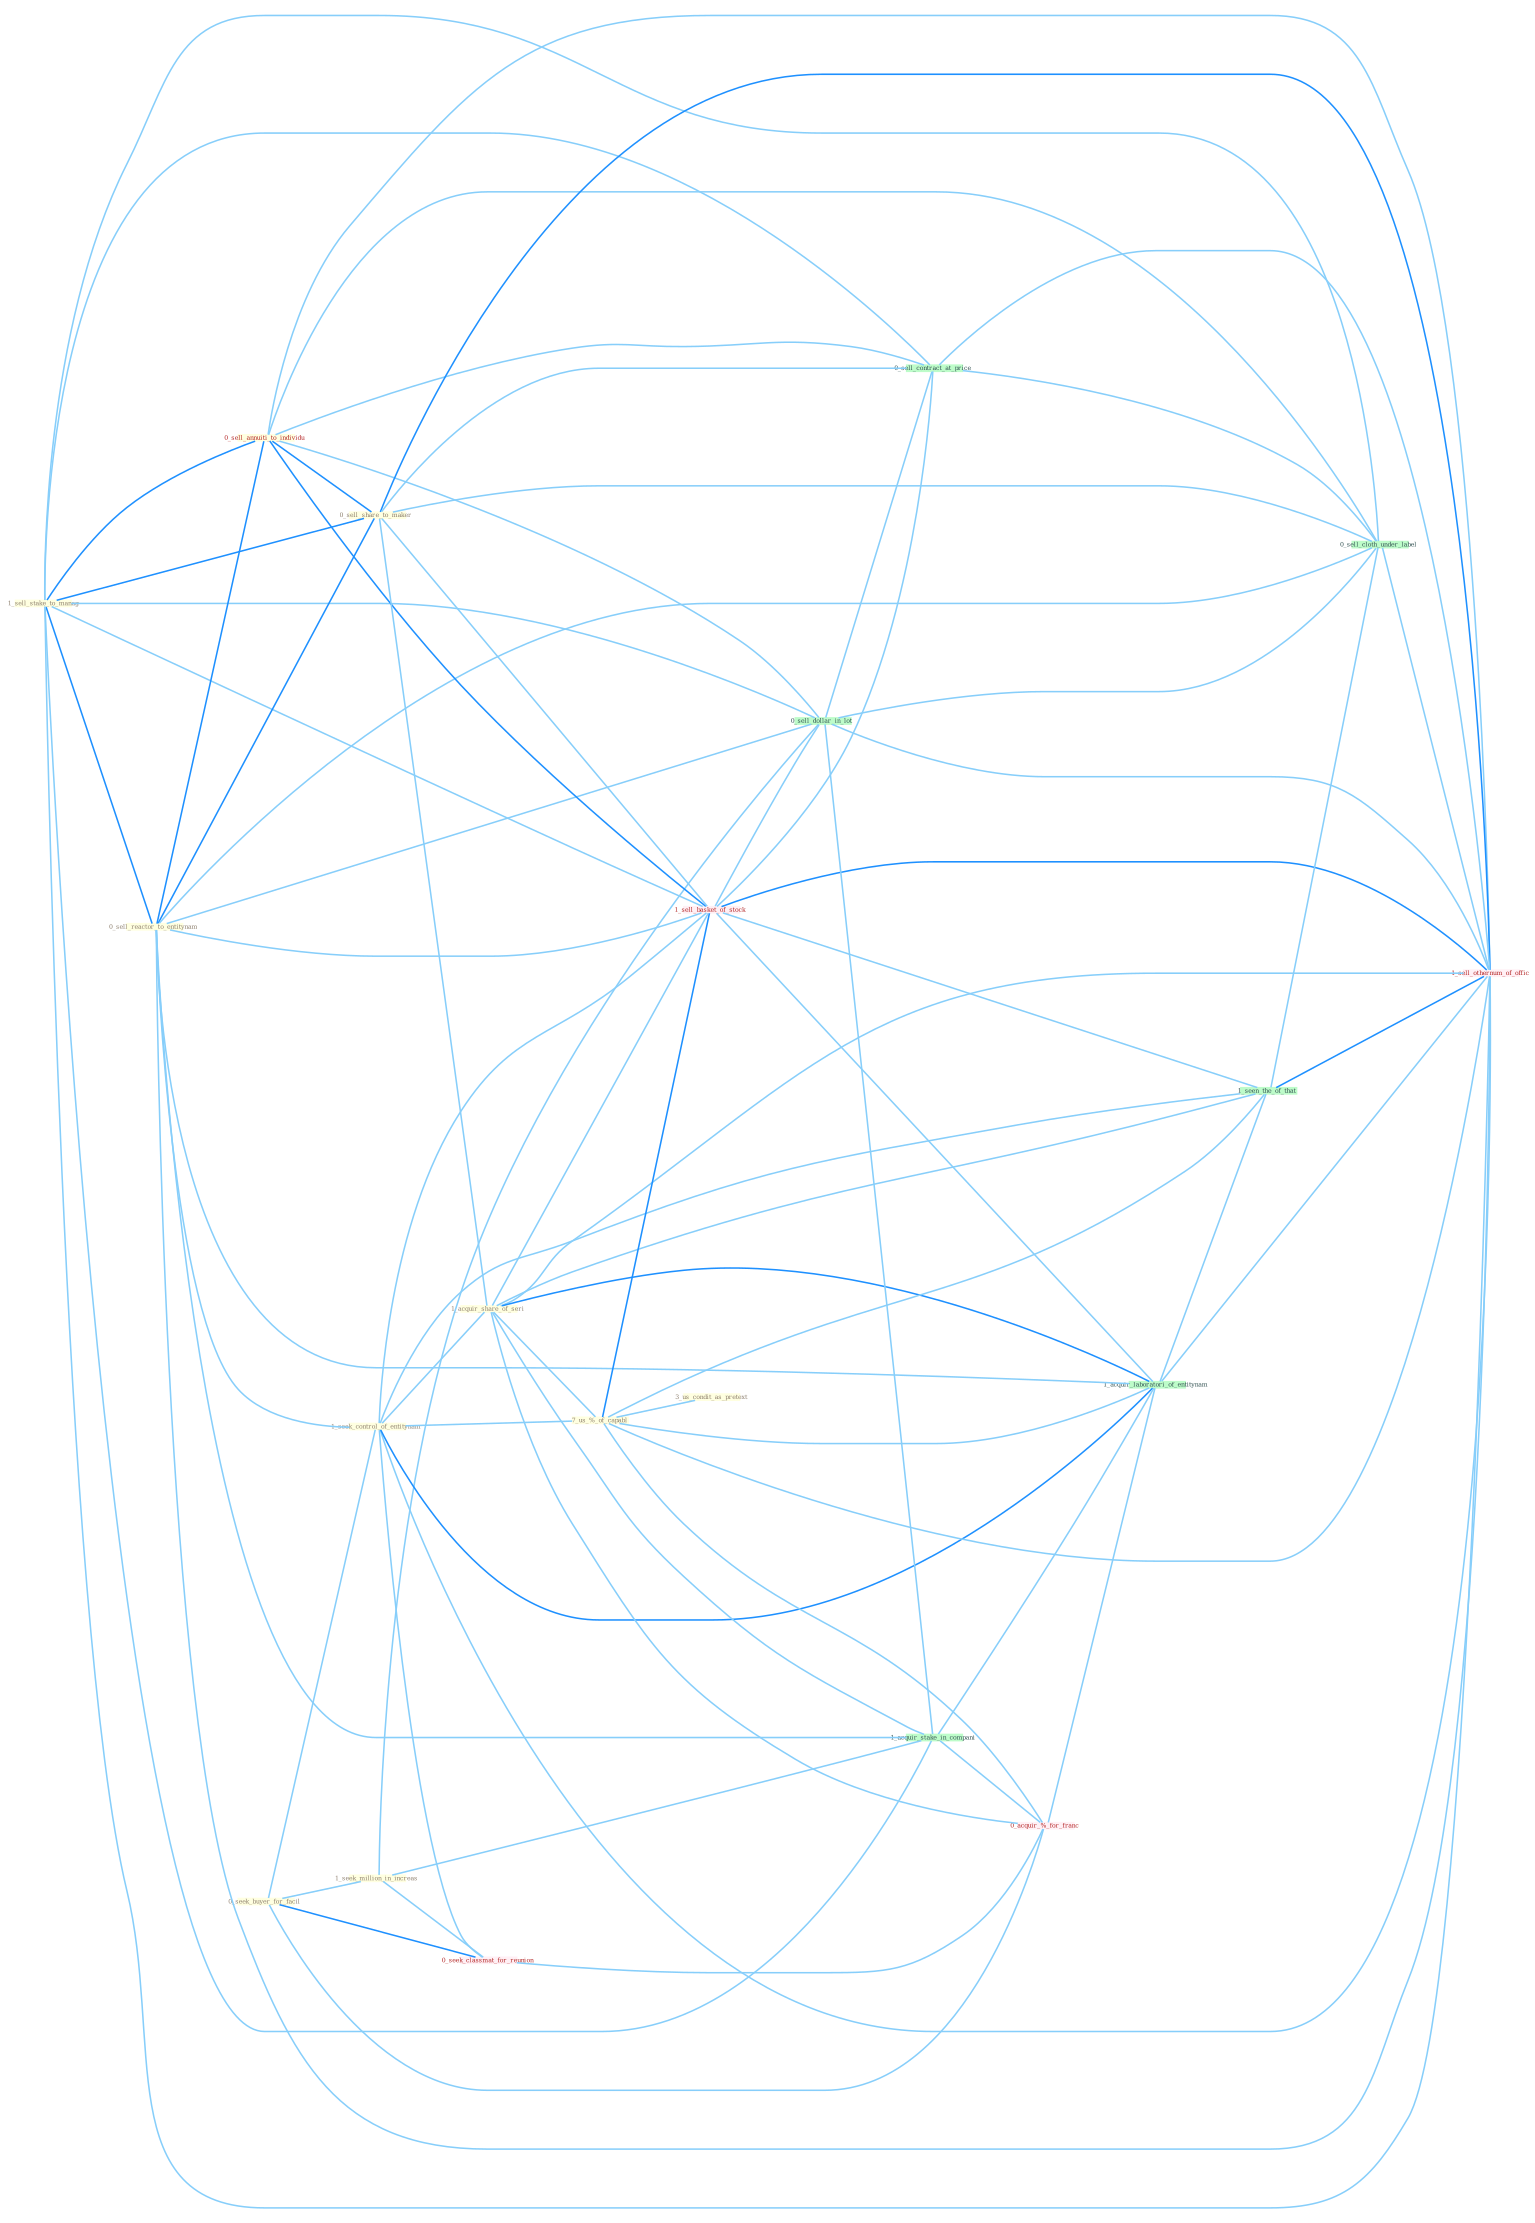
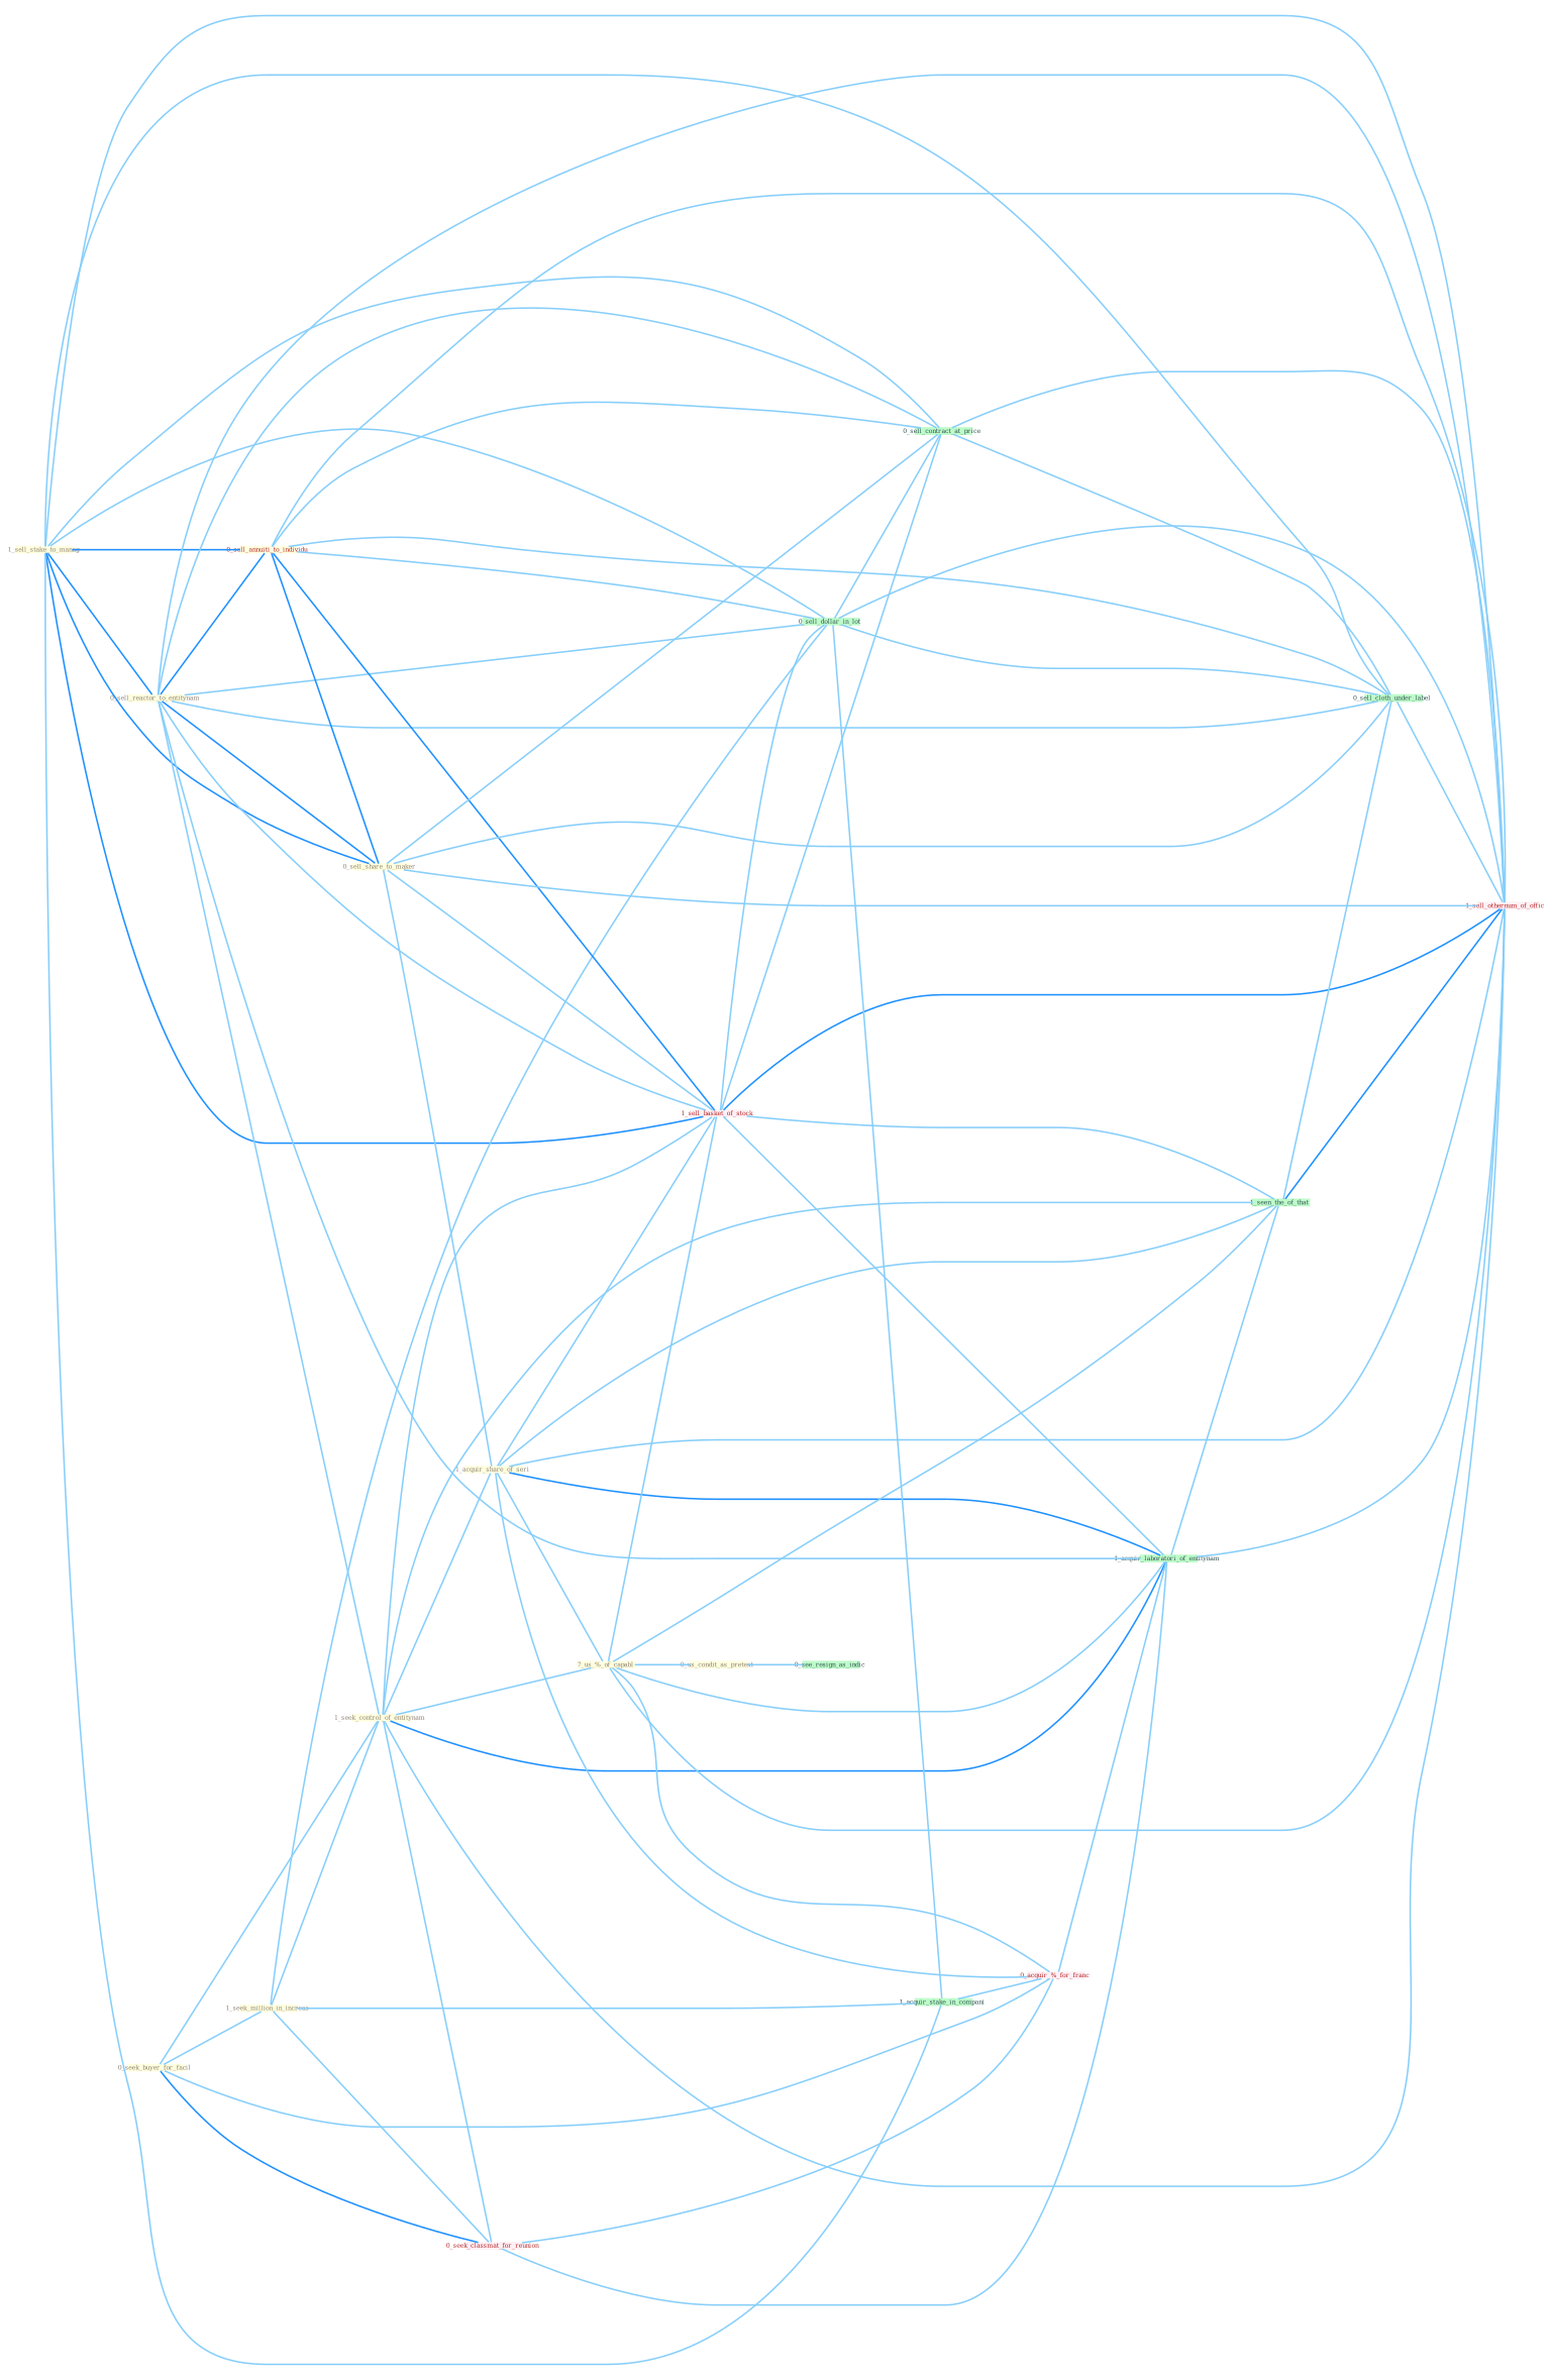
  graph {
    rankdir=LR
    node [color="#ffffe0" fixedsize=true fontcolor="#8b7d6b" fontsize=4 shape=polygon style=filled]
    edge [color="#87cefa" w=1]
    n1 [height=.06 label="1_sell_stake_to_manag" width=.5]
    "0_seek_buyer_for_facil " [height=.06 width=.5]
    "0_sell_reactor_to_entitynam " [height=.06 width=.5]
    "1_seek_million_in_increas " [height=.06 width=.5]
    "1_seek_control_of_entitynam " [height=.06 width=.5]
    "0_sell_annuiti_to_individu " [fontcolor="#b22222" height=.06 width=.5]
    "0_sell_share_to_maker " [height=.06 width=.5]
    "1_acquir_share_of_seri " [height=.06 width=.5]
    n9 [height=.06 label="7_us_%_of_capabl" width=.5]
-   "0_us_condit_as_pretext " [height=.06 width=.5 label="3_us_condit_as_pretext"]
+   "0_us_condit_as_pretext " [height=.06 width=.5]
    "0_seek_classmat_for_reunion " [color="#fff0f5" fontcolor="#b22222" height=.06 width=.5]
    "1_sell_basket_of_stock " [color="#fff0f5" fontcolor="#b22222" height=.06 width=.5]
    "0_acquir_%_for_franc " [color="#fff0f5" fontcolor="#b22222" height=.06 width=.5]
    "1_sell_othernum_of_offic " [color="#fff0f5" fontcolor="#b22222" height=.06 width=.5]
    "0_sell_dollar_in_lot " [color="#BDFCC9" fontcolor="#2f4f4f" height=.06 width=.5]
    "1_acquir_stake_in_compani " [color="#BDFCC9" fontcolor="#2f4f4f" height=.06 width=.5]
    "0_sell_contract_at_price " [color="#BDFCC9" fontcolor="#2f4f4f" height=.06 width=.5]
    "0_sell_cloth_under_label " [color="#BDFCC9" fontcolor="#2f4f4f" height=.06 width=.5]
    "1_acquir_laboratori_of_entitynam " [color="#BDFCC9" fontcolor="#2f4f4f" height=.06 width=.5]
    "1_seen_the_of_that " [color="#BDFCC9" fontcolor="#2f4f4f" height=.06 width=.5]
+   "0_see_resign_as_indic " [color="#BDFCC9" fontcolor="#2f4f4f" height=.06 width=.5]
    subgraph sub_1 {
      n1
      "0_seek_buyer_for_facil "
      "0_sell_reactor_to_entitynam "
      "1_seek_million_in_increas "
      "1_seek_control_of_entitynam "
      "0_sell_annuiti_to_individu "
      "0_sell_share_to_maker "
      "1_acquir_share_of_seri "
      n9
      "0_us_condit_as_pretext "
    }
    subgraph sub_2 {
      "0_seek_classmat_for_reunion "
      "1_sell_basket_of_stock "
      "0_acquir_%_for_franc "
      "1_sell_othernum_of_offic "
    }
    n1 -- "0_sell_reactor_to_entitynam " [color="#1e90ff" w=2]
    n1 -- "0_sell_annuiti_to_individu " [color="#1e90ff" w=2]
    n1 -- "0_sell_share_to_maker " [color="#1e90ff" w=2]
-   n1 -- "1_sell_basket_of_stock "
+   n1 -- "1_sell_basket_of_stock " [color="#1e90ff"]
    n1 -- "1_sell_othernum_of_offic "
    n1 -- "0_sell_dollar_in_lot "
    n1 -- "1_acquir_stake_in_compani "
    n1 -- "0_sell_contract_at_price "
    n1 -- "0_sell_cloth_under_label "
    "0_seek_buyer_for_facil " -- "1_seek_million_in_increas "
    "0_seek_buyer_for_facil " -- "1_seek_control_of_entitynam "
    "0_seek_buyer_for_facil " -- "0_seek_classmat_for_reunion " [color="#1e90ff" w=2]
    "0_seek_buyer_for_facil " -- "0_acquir_%_for_franc "
    "0_sell_reactor_to_entitynam " -- "1_seek_control_of_entitynam "
    "0_sell_reactor_to_entitynam " -- "0_sell_annuiti_to_individu " [color="#1e90ff" w=2]
    "0_sell_reactor_to_entitynam " -- "0_sell_share_to_maker " [color="#1e90ff" w=2]
    "0_sell_reactor_to_entitynam " -- "1_sell_basket_of_stock "
    "0_sell_reactor_to_entitynam " -- "1_sell_othernum_of_offic "
    "0_sell_reactor_to_entitynam " -- "0_sell_dollar_in_lot "
-   "0_sell_reactor_to_entitynam " -- "1_acquir_stake_in_compani "
+   "0_sell_reactor_to_entitynam " -- "0_sell_contract_at_price "
    "0_sell_reactor_to_entitynam " -- "0_sell_cloth_under_label "
    "0_sell_reactor_to_entitynam " -- "1_acquir_laboratori_of_entitynam "
+   "1_seek_million_in_increas " -- "1_seek_control_of_entitynam "
    "1_seek_million_in_increas " -- "0_seek_classmat_for_reunion "
    "1_seek_million_in_increas " -- "0_sell_dollar_in_lot "
    "1_seek_million_in_increas " -- "1_acquir_stake_in_compani "
    "1_seek_control_of_entitynam " -- "1_acquir_share_of_seri "
    "1_seek_control_of_entitynam " -- n9
    "1_seek_control_of_entitynam " -- "0_seek_classmat_for_reunion "
    "1_seek_control_of_entitynam " -- "1_sell_basket_of_stock "
    "1_seek_control_of_entitynam " -- "1_sell_othernum_of_offic "
    "1_seek_control_of_entitynam " -- "1_acquir_laboratori_of_entitynam " [color="#1e90ff" w=2]
    "1_seek_control_of_entitynam " -- "1_seen_the_of_that "
    "0_sell_annuiti_to_individu " -- "0_sell_share_to_maker " [color="#1e90ff" w=2]
    "0_sell_annuiti_to_individu " -- "1_sell_basket_of_stock " [color="#1e90ff"]
    "0_sell_annuiti_to_individu " -- "1_sell_othernum_of_offic "
    "0_sell_annuiti_to_individu " -- "0_sell_dollar_in_lot "
    "0_sell_annuiti_to_individu " -- "0_sell_contract_at_price "
    "0_sell_annuiti_to_individu " -- "0_sell_cloth_under_label "
    "0_sell_share_to_maker " -- "1_acquir_share_of_seri "
    "0_sell_share_to_maker " -- "1_sell_basket_of_stock "
-   "0_sell_share_to_maker " -- "1_sell_othernum_of_offic " [color="#1e90ff"]
+   "0_sell_share_to_maker " -- "1_sell_othernum_of_offic "
    "0_sell_share_to_maker " -- "0_sell_contract_at_price "
    "0_sell_share_to_maker " -- "0_sell_cloth_under_label "
    "1_acquir_share_of_seri " -- n9
    "1_acquir_share_of_seri " -- "1_sell_basket_of_stock "
    "1_acquir_share_of_seri " -- "0_acquir_%_for_franc "
    "1_acquir_share_of_seri " -- "1_sell_othernum_of_offic "
-   "1_acquir_share_of_seri " -- "1_acquir_stake_in_compani "
    "1_acquir_share_of_seri " -- "1_acquir_laboratori_of_entitynam " [color="#1e90ff" w=2]
    "1_acquir_share_of_seri " -- "1_seen_the_of_that "
    n9 -- "0_us_condit_as_pretext "
-   n9 -- "1_sell_basket_of_stock " [color="#1e90ff"]
+   n9 -- "1_sell_basket_of_stock "
    n9 -- "0_acquir_%_for_franc "
    n9 -- "1_sell_othernum_of_offic "
    n9 -- "1_acquir_laboratori_of_entitynam "
    n9 -- "1_seen_the_of_that "
+   "0_us_condit_as_pretext " -- "0_see_resign_as_indic "
    "0_seek_classmat_for_reunion " -- "0_acquir_%_for_franc "
    "1_sell_basket_of_stock " -- "1_sell_othernum_of_offic " [color="#1e90ff" w=2]
    "1_sell_basket_of_stock " -- "0_sell_dollar_in_lot "
    "1_sell_basket_of_stock " -- "0_sell_contract_at_price "
    "1_sell_basket_of_stock " -- "1_acquir_laboratori_of_entitynam "
    "1_sell_basket_of_stock " -- "1_seen_the_of_that "
    "0_acquir_%_for_franc " -- "1_acquir_laboratori_of_entitynam "
    "0_sell_dollar_in_lot " -- "1_sell_othernum_of_offic "
    "0_sell_dollar_in_lot " -- "1_acquir_stake_in_compani "
    "0_sell_dollar_in_lot " -- "0_sell_contract_at_price "
    "0_sell_dollar_in_lot " -- "0_sell_cloth_under_label "
    "1_acquir_stake_in_compani " -- "0_acquir_%_for_franc "
-   "1_acquir_stake_in_compani " -- "1_acquir_laboratori_of_entitynam "
+   "0_seek_classmat_for_reunion " -- "1_acquir_laboratori_of_entitynam "
    "0_sell_contract_at_price " -- "1_sell_othernum_of_offic "
    "0_sell_contract_at_price " -- "0_sell_cloth_under_label "
    "0_sell_cloth_under_label " -- "1_sell_othernum_of_offic "
    "1_acquir_laboratori_of_entitynam " -- "1_sell_othernum_of_offic "
    "1_acquir_laboratori_of_entitynam " -- "1_seen_the_of_that "
    "1_seen_the_of_that " -- "1_sell_othernum_of_offic " [color="#1e90ff"]
    "1_seen_the_of_that " -- "0_sell_cloth_under_label "
  }
